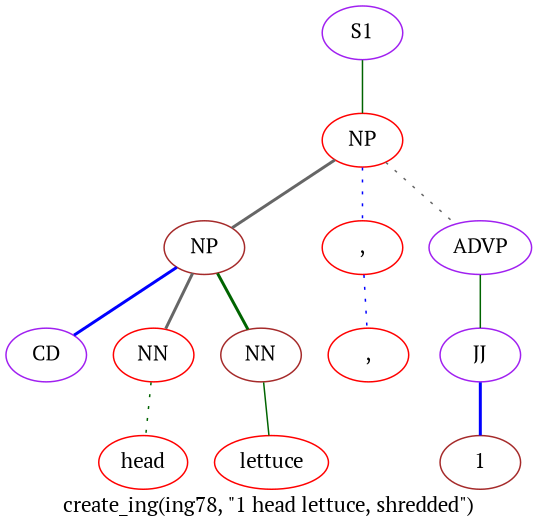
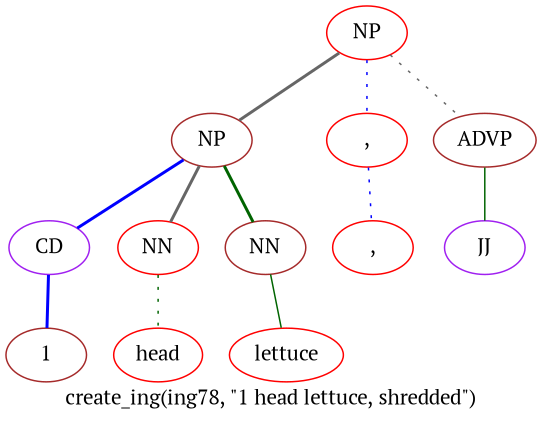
  graph {
    fontname="PT Serif"
    label="create_ing(ing78, \"1 head lettuce, shredded\")"
    node [color=red fontname="PT Serif"]
    edge [color=darkgreen fontname="PT Serif" style=bold]
-   n1 [color=purple label=S1]
    n2 [label=NP]
    n3 [color=brown label=NP]
    n4 [label=","]
-   n5 [color=purple label=ADVP]
+   n5 [color=brown label=ADVP]
    n6 [color=purple label=CD]
    n7 [label=NN]
    n8 [color=brown label=NN]
    n9 [label=","]
    n10 [color=purple label=JJ]
    n11 [color=brown label=1]
    n12 [label=head]
    n13 [label=lettuce]
-   n1 -- n2 [style=solid]
    n2 -- n3 [color=gray40]
    n2 -- n4 [color=blue style=dotted]
    n2 -- n5 [color=gray40 style=dotted]
    n3 -- n6 [color=blue]
    n3 -- n7 [color=gray40]
    n3 -- n8
    n4 -- n9 [color=blue style=dotted]
    n5 -- n10 [style=solid]
-   n10 -- n11 [color=blue]
+   n6 -- n11 [color=blue]
    n7 -- n12 [style=dotted]
    n8 -- n13 [style=solid]
  }
